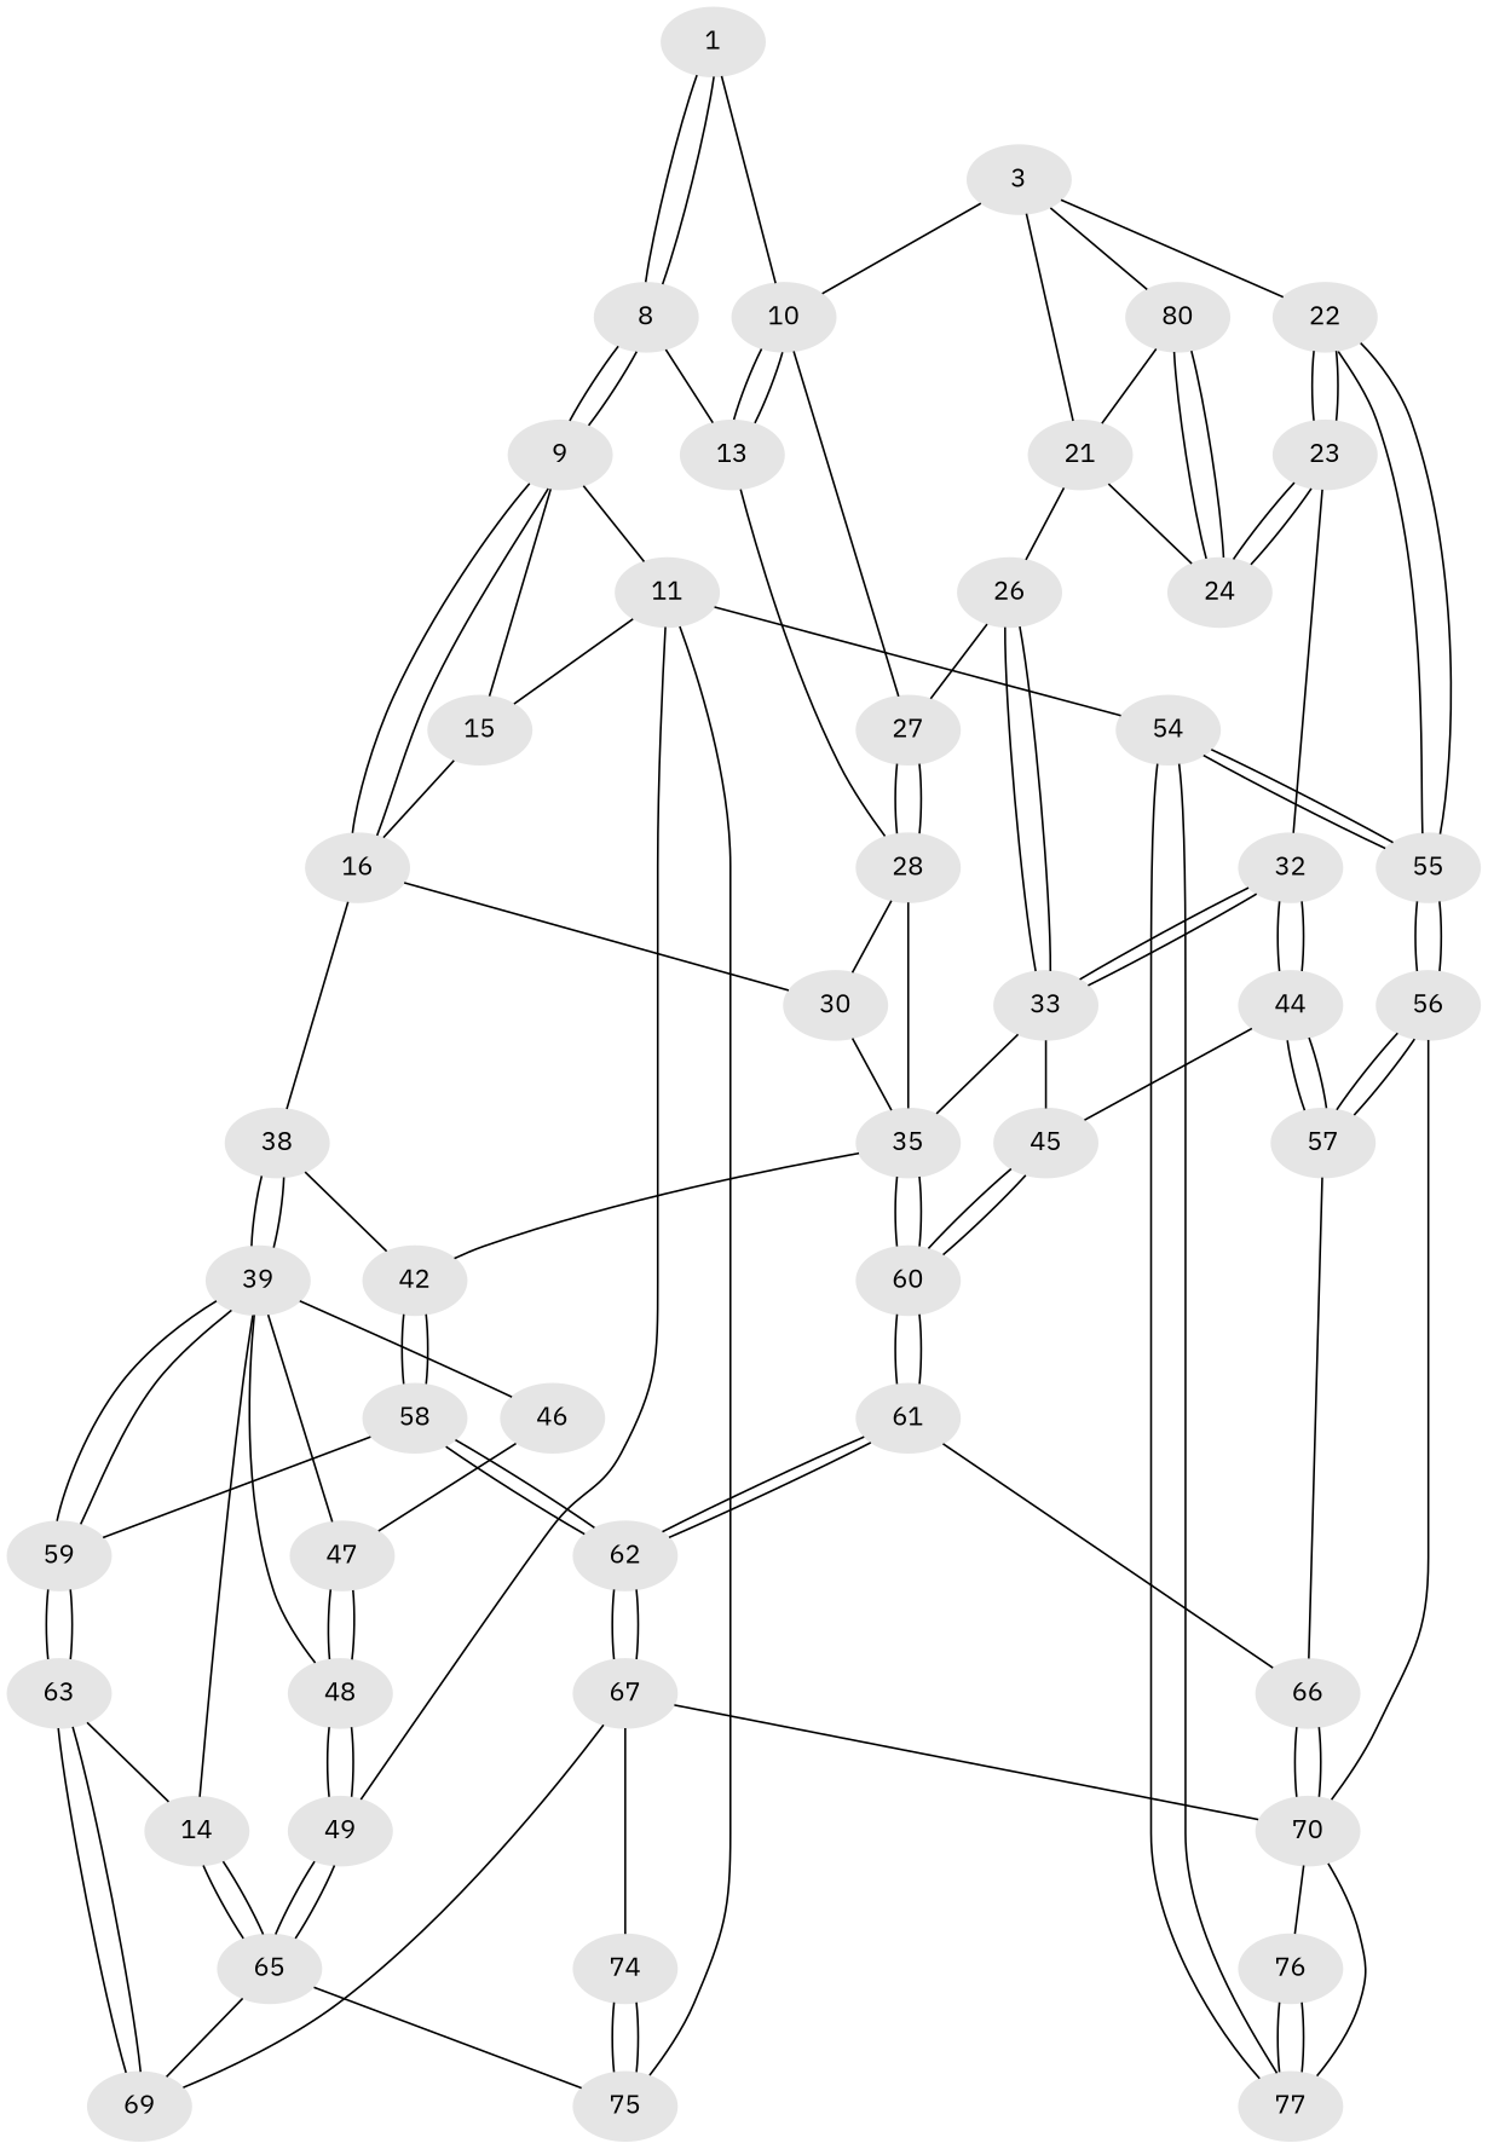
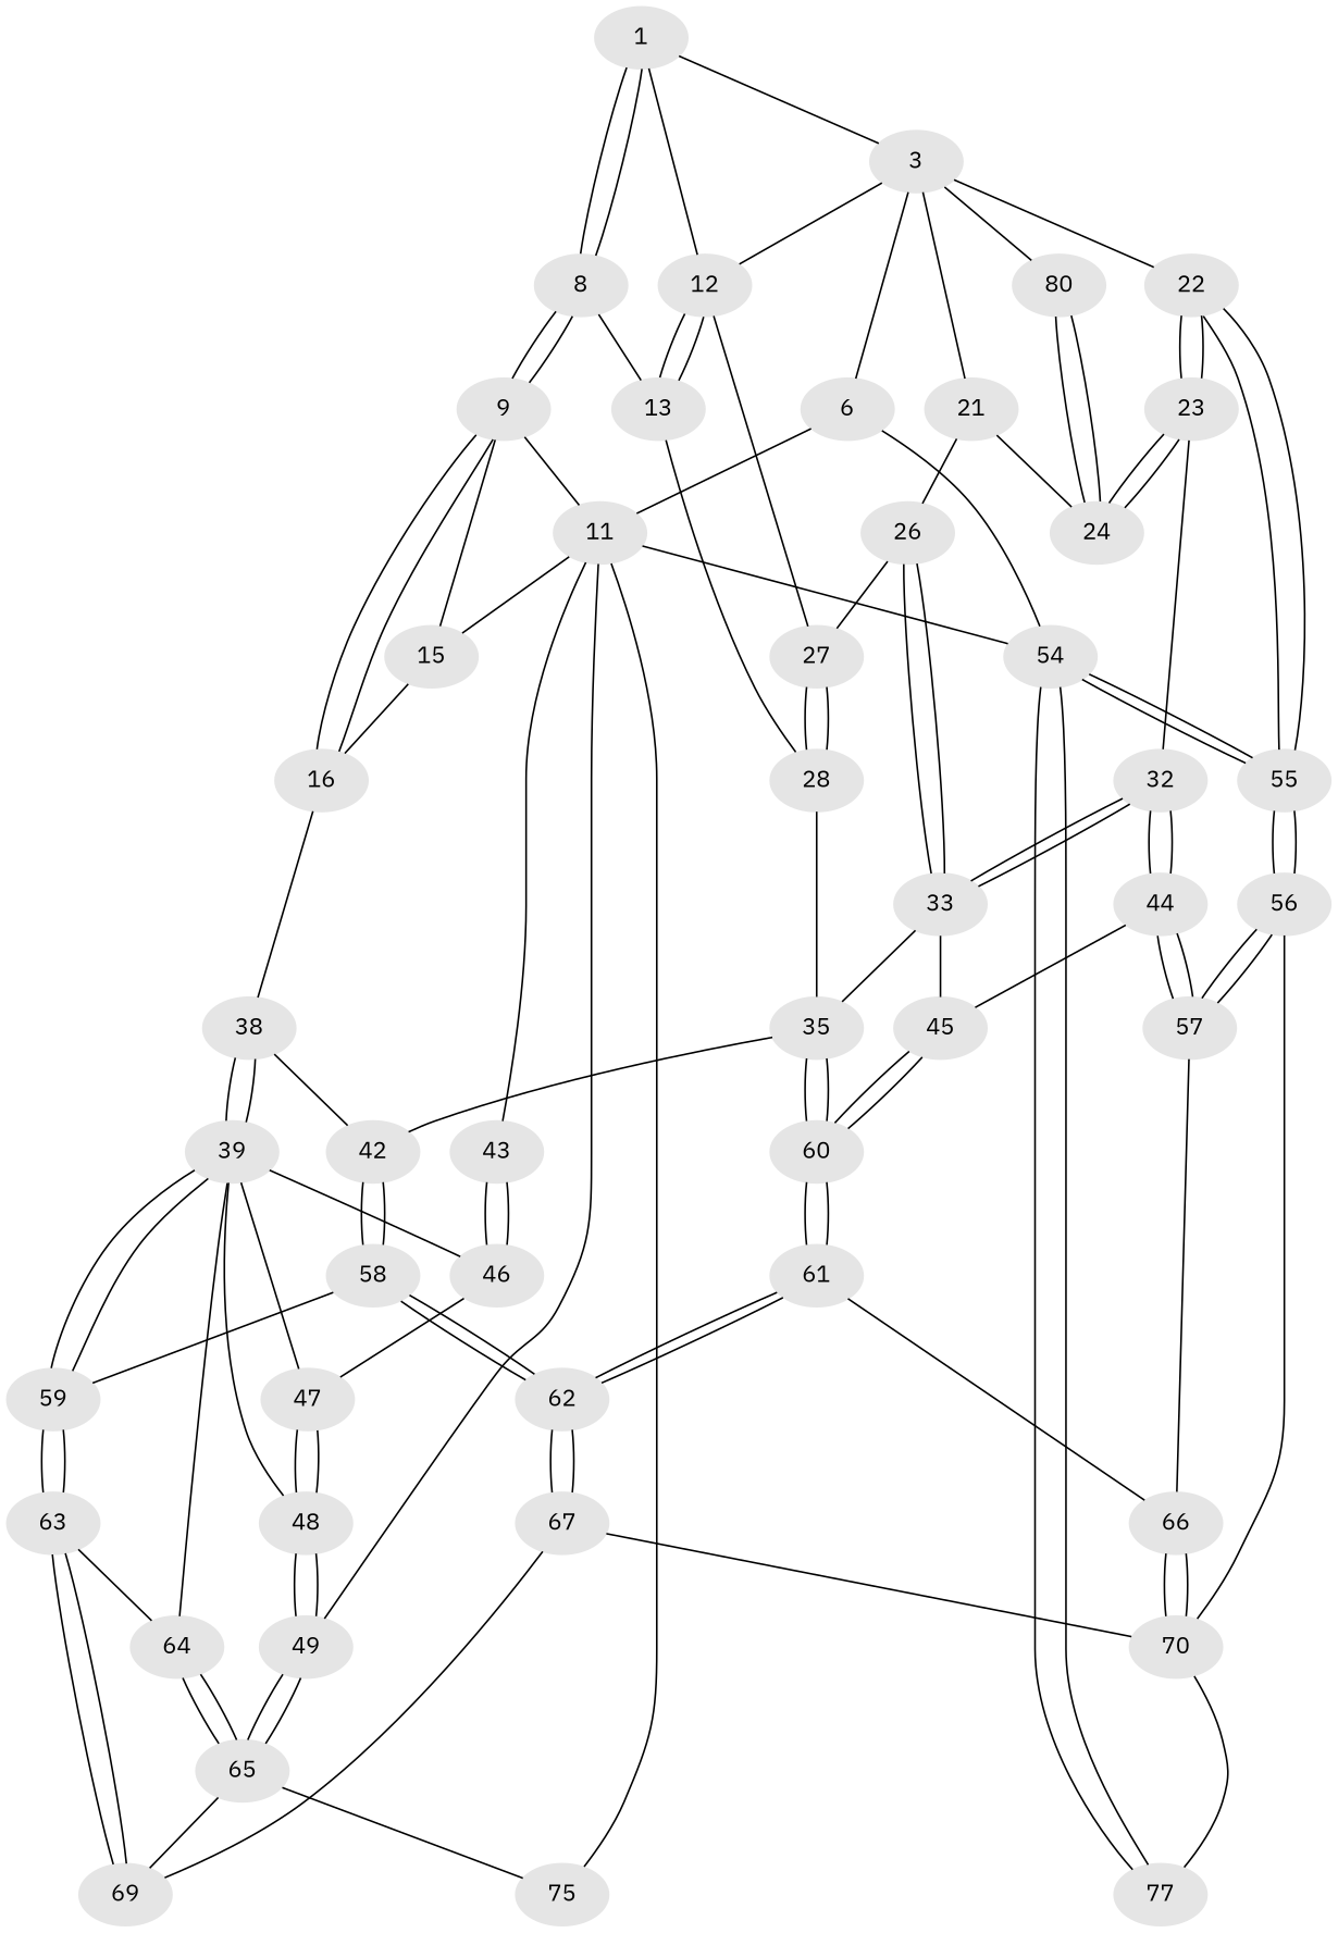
  graph {
    fontname="IBM Plex Sans"
    node [color=gray90 fontname="IBM Plex Sans" style=filled]
    edge [fontname="IBM Plex Sans"]
    1 [super="+2"]
    3 [super="+18+4"]
    8
-   12 [super="+19" label=10]
+   12 [super="+19"]
+   6 [super="+7"]
    n6 [label=80]
    21 [super="+25"]
    22
    9 [super="+10"]
    13
    27
    11 [super="+14"]
    54
    24
    26
    23
    55
    15
+   43
    49
    75
    77
    16 [super="+31+17"]
    28 [super="+29"]
-   30
    38
    46
    65 [super="+73"]
    35 [super="+36"]
    42
    39 [super="+40"]
    33 [super="+34"]
    32
    56
    44
    45
    60
    57
    58
    61
    47
    48
    59
-   64 [label=14]
+   64
    63
    62
    66
    69
    70 [super="+71+72"]
-   76
    67 [super="+68"]
-   74
+   1 -- 3
    1 -- 8
    1 -- 8
    1 -- 12
    3 -- 12
+   3 -- 6
    3 -- n6
    3 -- 21
    3 -- 22
    8 -- 9
    8 -- 9
    8 -- 13
    12 -- 13
    12 -- 13
    12 -- 27
-   n6 -- 21
+   6 -- 11 [weight=2]
+   6 -- 54
    n6 -- 24
    n6 -- 24
    21 -- 24
    21 -- 26
    22 -- 23
    22 -- 23
    22 -- 55
    22 -- 55
    9 -- 11
    9 -- 15
    9 -- 16
    9 -- 16
    13 -- 28
    27 -- 28
    27 -- 28
    11 -- 54
    11 -- 15
+   11 -- 43
    11 -- 49
    11 -- 75
    54 -- 55
    54 -- 55
    54 -- 77
    54 -- 77
    26 -- 27
    26 -- 33
    26 -- 33
    23 -- 24
    23 -- 24
    23 -- 32
    55 -- 56
    55 -- 56
    15 -- 16
+   43 -- 46
+   43 -- 46
    49 -- 65
    49 -- 65
-   16 -- 30
    16 -- 38
-   28 -- 30
    28 -- 35
-   30 -- 35
    38 -- 42
    38 -- 39
    38 -- 39
    46 -- 47
    65 -- 75
    65 -- 69
    35 -- 42
    35 -- 60
    35 -- 60
    42 -- 58
    42 -- 58
    39 -- 46
    39 -- 47
    39 -- 48
    39 -- 59
    39 -- 59
    39 -- 64
    33 -- 35
    33 -- 45
    32 -- 33
    32 -- 33
    32 -- 44
    32 -- 44
    56 -- 57
    56 -- 57
    56 -- 70
    44 -- 45
    44 -- 57
    44 -- 57
    45 -- 60
    45 -- 60
    60 -- 61
    60 -- 61
    57 -- 66
    58 -- 59
    58 -- 62
    58 -- 62
    61 -- 62
    61 -- 62
    61 -- 66
    47 -- 48
    47 -- 48
    48 -- 49
    48 -- 49
    59 -- 63
    59 -- 63
    64 -- 65
    64 -- 65
    63 -- 64
    63 -- 69
    63 -- 69
    62 -- 67
    62 -- 67
    66 -- 70
    66 -- 70
    70 -- 77
-   70 -- 76
-   76 -- 77
-   76 -- 77
    67 -- 69
    67 -- 70
-   67 -- 74
-   74 -- 75
-   74 -- 75
  }
